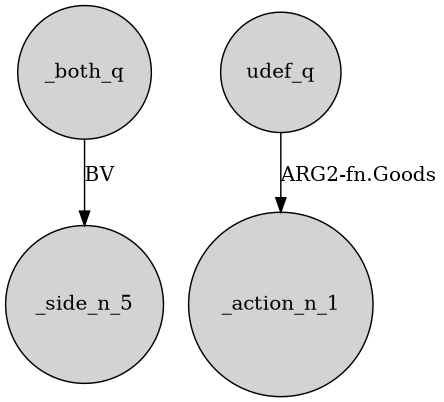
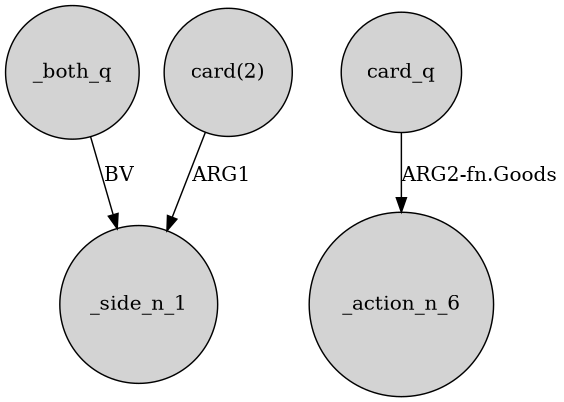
  digraph {
    node [shape=circle style=filled]
    _both_q
-   _side_n_1 [label=_side_n_5]
-   udef_q
-   _action_n_1
+   _side_n_1
+   udef_q [label=card_q]
+   _action_n_1 [label=_action_n_6]
+   "card(2)"
    _both_q -> _side_n_1 [label=BV]
    udef_q -> _action_n_1 [label="ARG2-fn.Goods"]
+   "card(2)" -> _side_n_1 [label=ARG1]
  }
